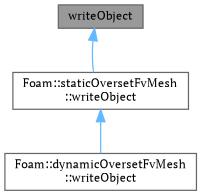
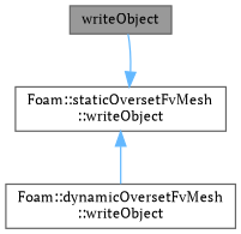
  digraph {
    fontname="PT Serif"
    rankdir=TB
    node [color=grey40 fillcolor=white fontname="PT Serif" fontsize=10 shape=box style=filled]
    edge [color=steelblue1 dir=back fontname="PT Serif" fontsize=10 labelfontname=Helvetica labelfontsize=10 style=solid]
    n1 [color=gray40 fillcolor=grey60 fontcolor=black height=0.2 label=writeObject width=0.4]
    n2 [height=0.2 label="Foam::staticOversetFvMesh\l::writeObject" width=0.4]
    n3 [height=0.2 label="Foam::dynamicOversetFvMesh\l::writeObject" width=0.4]
-   n1 -> n2
+   n2 -> n1
    n2 -> n3
  }
